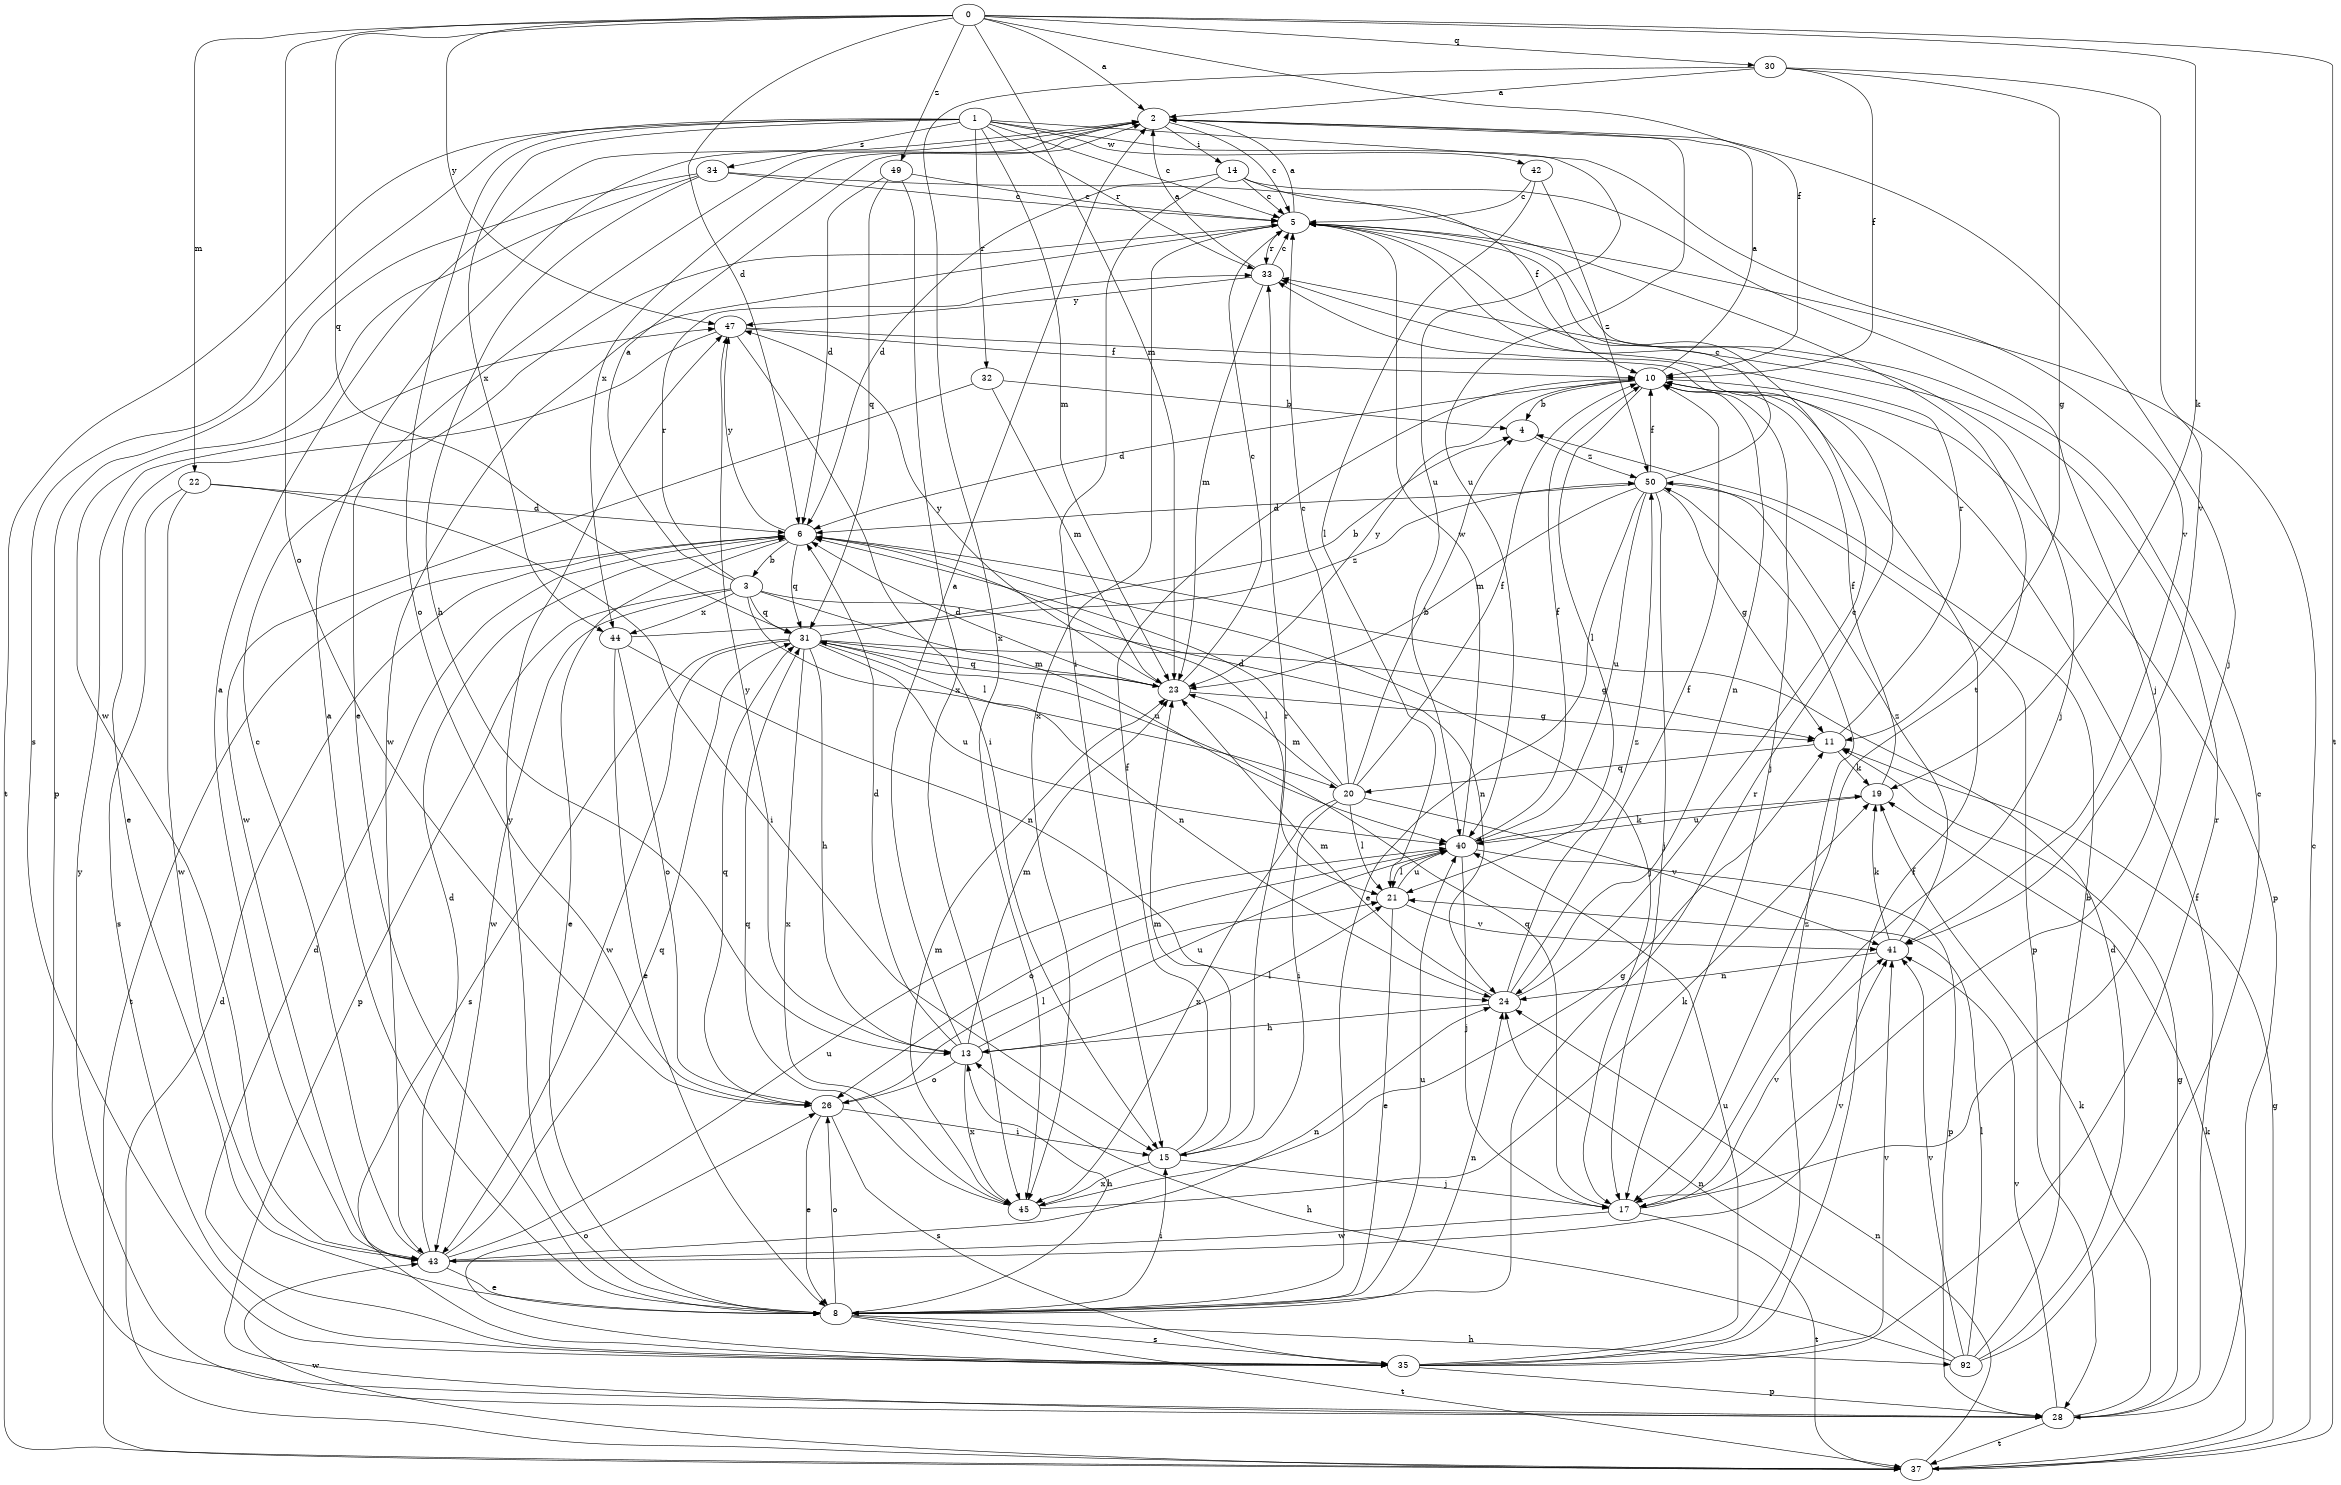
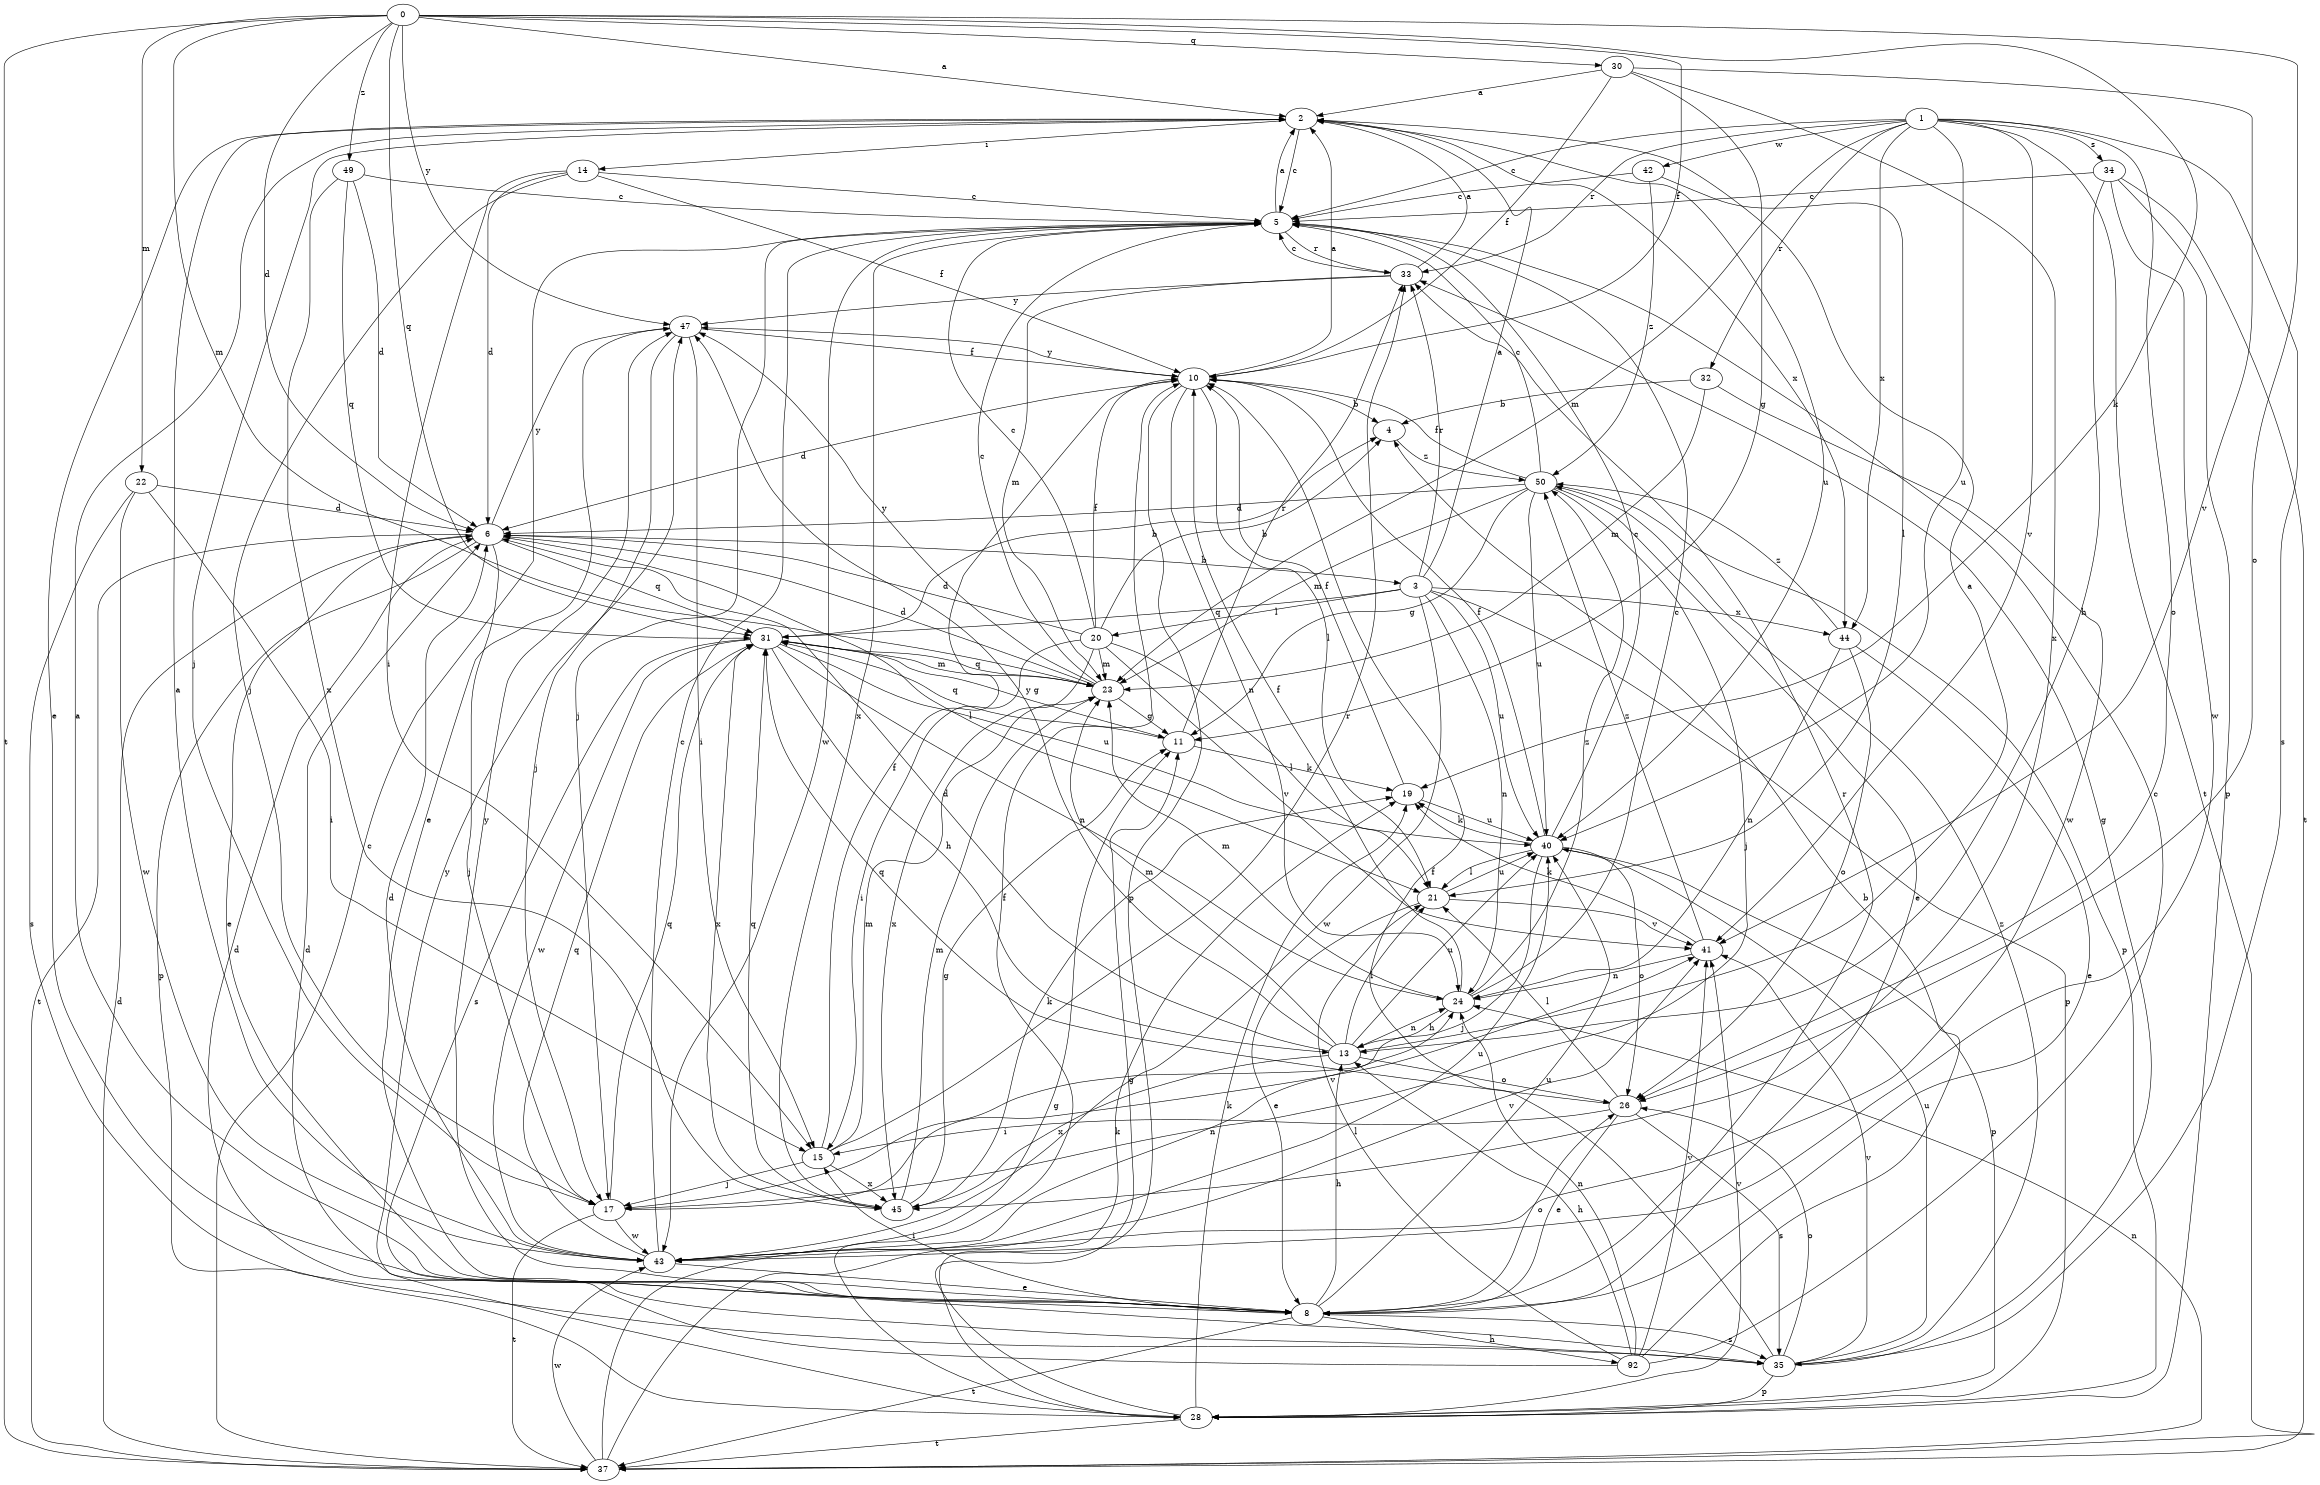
  strict digraph {
    0
    2
    6
    10
    19
    22
    23
    26
    30
    31
    37
    47
    49
    5
    40
    44
    8
    14
    17
    3
    28
    21
    24
    4
    35
    43
    15
    11
    41
    45
    13
    1
    32
    33
    34
    42
    50
    n38 [label=92]
    20
    0 -> 2 [label=a]
    0 -> 6 [label=d]
    0 -> 10 [label=f]
    0 -> 19 [label=k]
    0 -> 22 [label=m]
    0 -> 23 [label=m]
    0 -> 26 [label=o]
    0 -> 30 [label=q]
    0 -> 31 [label=q]
    0 -> 37 [label=t]
    0 -> 47 [label=y]
    0 -> 49 [label=z]
    2 -> 5 [label=c]
    2 -> 40 [label=u]
    2 -> 44 [label=x]
    2 -> 8 [label=e]
    2 -> 14 [label=i]
    2 -> 17 [label=j]
    6 -> 31 [label=q]
    6 -> 37 [label=t]
    6 -> 47 [label=y]
    6 -> 8 [label=e]
    6 -> 17 [label=j]
    6 -> 3 [label=b]
+   6 -> 28 [label=p]
    6 -> 21 [label=l]
    10 -> 2 [label=a]
    10 -> 6 [label=d]
-   10 -> 23 [label=y]
+   10 -> 47 [label=y]
    10 -> 28 [label=p]
    10 -> 21 [label=l]
    10 -> 24 [label=n]
    10 -> 4 [label=b]
    19 -> 10 [label=f]
    19 -> 40 [label=u]
    22 -> 6 [label=d]
    22 -> 35 [label=s]
    22 -> 43 [label=w]
    22 -> 15 [label=i]
    23 -> 6 [label=d]
    23 -> 31 [label=q]
    23 -> 47 [label=y]
    23 -> 5 [label=c]
    23 -> 11 [label=g]
    26 -> 31 [label=q]
    26 -> 8 [label=e]
    26 -> 21 [label=l]
    26 -> 35 [label=s]
    26 -> 15 [label=i]
    30 -> 2 [label=a]
    30 -> 10 [label=f]
    30 -> 11 [label=g]
    30 -> 41 [label=v]
    30 -> 45 [label=x]
    31 -> 23 [label=m]
    31 -> 40 [label=u]
    31 -> 24 [label=n]
    31 -> 4 [label=b]
    31 -> 35 [label=s]
    31 -> 43 [label=w]
    31 -> 11 [label=g]
    31 -> 45 [label=x]
    31 -> 13 [label=h]
    37 -> 6 [label=d]
    37 -> 19 [label=k]
    37 -> 5 [label=c]
    37 -> 24 [label=n]
    37 -> 43 [label=w]
    37 -> 11 [label=g]
    47 -> 10 [label=f]
    47 -> 8 [label=e]
    47 -> 17 [label=j]
    47 -> 15 [label=i]
    49 -> 6 [label=d]
    49 -> 31 [label=q]
    49 -> 5 [label=c]
    49 -> 45 [label=x]
    5 -> 2 [label=a]
    5 -> 17 [label=j]
    5 -> 43 [label=w]
    5 -> 45 [label=x]
    5 -> 33 [label=r]
    40 -> 10 [label=f]
    40 -> 19 [label=k]
    40 -> 26 [label=o]
-   40 -> 5 [label=w]
+   40 -> 5 [label=c]
    40 -> 17 [label=j]
    40 -> 28 [label=p]
    40 -> 21 [label=l]
    44 -> 26 [label=o]
    44 -> 8 [label=e]
    44 -> 24 [label=n]
    44 -> 50 [label=z]
    8 -> 2 [label=a]
    8 -> 26 [label=o]
    8 -> 37 [label=t]
    8 -> 47 [label=y]
    8 -> 40 [label=u]
    8 -> 35 [label=s]
    8 -> 15 [label=i]
    8 -> 13 [label=h]
    8 -> 33 [label=r]
    8 -> n38 [label=h]
    14 -> 6 [label=d]
    14 -> 10 [label=f]
    14 -> 5 [label=c]
    14 -> 17 [label=j]
    14 -> 15 [label=i]
    17 -> 31 [label=q]
    17 -> 37 [label=t]
    17 -> 43 [label=w]
    17 -> 41 [label=v]
    3 -> 2 [label=a]
    3 -> 31 [label=q]
    3 -> 40 [label=u]
    3 -> 44 [label=x]
    3 -> 28 [label=p]
    3 -> 24 [label=n]
    3 -> 43 [label=w]
    3 -> 33 [label=r]
    3 -> 20 [label=l]
    28 -> 10 [label=f]
    28 -> 19 [label=k]
    28 -> 37 [label=t]
    28 -> 47 [label=y]
    28 -> 11 [label=g]
    28 -> 41 [label=v]
    21 -> 40 [label=u]
    21 -> 8 [label=e]
    21 -> 41 [label=v]
    24 -> 10 [label=f]
    24 -> 23 [label=m]
    24 -> 5 [label=c]
    24 -> 13 [label=h]
    24 -> 50 [label=z]
    4 -> 50 [label=z]
    35 -> 6 [label=d]
    35 -> 10 [label=f]
    35 -> 26 [label=o]
    35 -> 40 [label=u]
    35 -> 28 [label=p]
    35 -> 41 [label=v]
-   35 -> 33 [label=r]
+   35 -> 33 [label=g]
    35 -> 50 [label=z]
    43 -> 2 [label=a]
    43 -> 6 [label=d]
    43 -> 31 [label=q]
    43 -> 5 [label=c]
    43 -> 40 [label=u]
    43 -> 8 [label=e]
    43 -> 24 [label=n]
    43 -> 41 [label=v]
    15 -> 10 [label=f]
    15 -> 23 [label=m]
    15 -> 17 [label=j]
    15 -> 45 [label=x]
    15 -> 33 [label=r]
    11 -> 19 [label=k]
-   11 -> 20 [label=q]
+   11 -> 31 [label=q]
    11 -> 33 [label=r]
    41 -> 19 [label=k]
    41 -> 24 [label=n]
    41 -> 50 [label=z]
    45 -> 19 [label=k]
    45 -> 23 [label=m]
    45 -> 31 [label=q]
    45 -> 11 [label=g]
    13 -> 2 [label=a]
    13 -> 6 [label=d]
    13 -> 23 [label=m]
    13 -> 26 [label=o]
    13 -> 47 [label=y]
    13 -> 40 [label=u]
    13 -> 21 [label=l]
-   8 -> 24 [label=n]
+   13 -> 24 [label=n]
    13 -> 45 [label=x]
    1 -> 23 [label=m]
    1 -> 26 [label=o]
    1 -> 37 [label=t]
    1 -> 5 [label=c]
    1 -> 40 [label=u]
    1 -> 44 [label=x]
    1 -> 35 [label=s]
    1 -> 41 [label=v]
    1 -> 32 [label=r]
    1 -> 33 [label=r]
    1 -> 34 [label=s]
    1 -> 42 [label=w]
    32 -> 23 [label=m]
    32 -> 4 [label=b]
    32 -> 43 [label=w]
    33 -> 2 [label=a]
    33 -> 23 [label=m]
    33 -> 47 [label=y]
    33 -> 5 [label=c]
-   34 -> 17 [label=t]
+   34 -> 37 [label=t]
    34 -> 5 [label=c]
    34 -> 28 [label=p]
    34 -> 43 [label=w]
    34 -> 13 [label=h]
    42 -> 5 [label=c]
    42 -> 21 [label=l]
    42 -> 50 [label=z]
    50 -> 6 [label=d]
    50 -> 10 [label=f]
    50 -> 23 [label=m]
    50 -> 5 [label=c]
    50 -> 40 [label=u]
    50 -> 8 [label=e]
    50 -> 17 [label=j]
    50 -> 28 [label=p]
    50 -> 11 [label=g]
    n38 -> 6 [label=d]
    n38 -> 5 [label=c]
    n38 -> 21 [label=l]
    n38 -> 24 [label=n]
    n38 -> 4 [label=b]
    n38 -> 41 [label=v]
    n38 -> 13 [label=h]
    20 -> 6 [label=d]
    20 -> 10 [label=f]
    20 -> 23 [label=m]
    20 -> 5 [label=c]
    20 -> 21 [label=l]
    20 -> 4 [label=b]
    20 -> 15 [label=i]
    20 -> 41 [label=v]
    20 -> 45 [label=x]
  }
